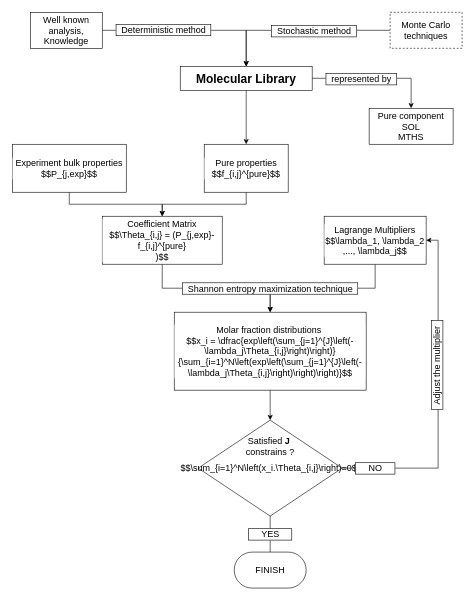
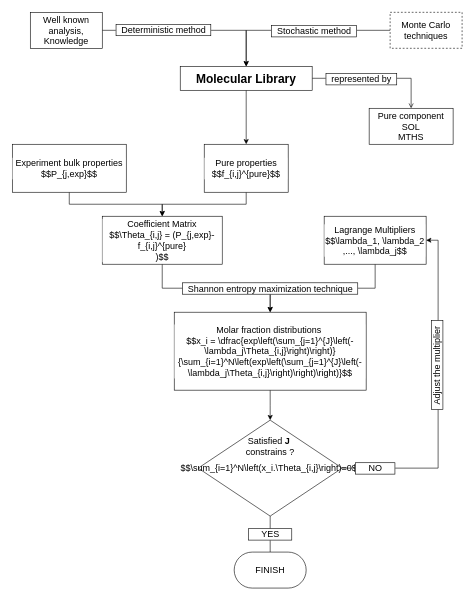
  <mxCell id="0" />
  <mxCell id="1" parent="0" />
- <mxCell id="2" style="edgeStyle=orthogonalEdgeStyle;rounded=0;orthogonalLoop=1;jettySize=auto;html=1;labelBackgroundColor=default;fontSize=15;fontColor=default;strokeColor=default;" parent="1" source="5" target="12" edge="1"><mxGeometry relative="1" as="geometry"><mxPoint x="680" y="180" as="targetPoint" /></mxGeometry></mxCell>
+ <mxCell id="2" style="edgeStyle=orthogonalEdgeStyle;rounded=0;orthogonalLoop=1;jettySize=auto;html=1;labelBackgroundColor=default;fontSize=15;fontColor=default;strokeColor=default;endArrow=open;" parent="1" source="5" target="12" edge="1"><mxGeometry relative="1" as="geometry"><mxPoint x="680" y="180" as="targetPoint" /></mxGeometry></mxCell>
  <mxCell id="3" value="&amp;nbsp; represented by&amp;nbsp;&amp;nbsp;" style="edgeLabel;html=1;align=center;verticalAlign=middle;resizable=0;points=[];fontSize=15;fontColor=default;labelBackgroundColor=default;labelBorderColor=default;" parent="2" vertex="1" connectable="0"><mxGeometry x="0.281" y="1" relative="1" as="geometry"><mxPoint x="-57" y="1" as="offset" /></mxGeometry></mxCell>
  <mxCell id="4" value="" style="edgeStyle=orthogonalEdgeStyle;rounded=0;orthogonalLoop=1;jettySize=auto;html=1;labelBackgroundColor=default;fontSize=15;fontColor=default;strokeColor=default;" parent="1" source="5" target="16" edge="1"><mxGeometry relative="1" as="geometry" /></mxCell>
  <mxCell id="5" value="&lt;font style=&quot;font-size: 20px&quot;&gt;&lt;b&gt;Molecular Library&lt;/b&gt;&lt;/font&gt;" style="rounded=0;whiteSpace=wrap;html=1;fillColor=default;strokeColor=default;fontColor=default;" parent="1" vertex="1"><mxGeometry x="300" y="110" width="220" height="40" as="geometry" /></mxCell>
  <mxCell id="6" style="edgeStyle=orthogonalEdgeStyle;rounded=0;orthogonalLoop=1;jettySize=auto;html=1;fontSize=15;fontColor=default;strokeColor=default;labelBackgroundColor=default;" parent="1" source="8" target="5" edge="1"><mxGeometry relative="1" as="geometry" /></mxCell>
  <mxCell id="7" value="&amp;nbsp; Deterministic method&amp;nbsp;&amp;nbsp;" style="edgeLabel;html=1;align=center;verticalAlign=middle;resizable=0;points=[];fontSize=15;fontColor=default;labelBorderColor=default;labelBackgroundColor=default;" parent="6" vertex="1" connectable="0"><mxGeometry x="-0.328" y="2" relative="1" as="geometry"><mxPoint as="offset" /></mxGeometry></mxCell>
  <mxCell id="8" value="Well known analysis, Knowledge" style="rounded=0;whiteSpace=wrap;html=1;fontSize=15;fontColor=default;strokeColor=default;fillColor=default;" parent="1" vertex="1"><mxGeometry x="50" y="20" width="120" height="60" as="geometry" /></mxCell>
  <mxCell id="9" style="edgeStyle=orthogonalEdgeStyle;rounded=0;orthogonalLoop=1;jettySize=auto;html=1;entryX=0.5;entryY=0;entryDx=0;entryDy=0;labelBackgroundColor=default;fontSize=15;fontColor=default;strokeColor=default;" parent="1" source="11" target="5" edge="1"><mxGeometry relative="1" as="geometry" /></mxCell>
  <mxCell id="10" value="&amp;nbsp; Stochastic method&amp;nbsp;&amp;nbsp;" style="edgeLabel;html=1;align=center;verticalAlign=middle;resizable=0;points=[];fontSize=15;fontColor=default;labelBackgroundColor=default;labelBorderColor=default;" parent="9" vertex="1" connectable="0"><mxGeometry x="-0.398" relative="1" as="geometry"><mxPoint x="-38" as="offset" /></mxGeometry></mxCell>
  <mxCell id="11" value="Monte Carlo techniques" style="rounded=0;whiteSpace=wrap;html=1;fontSize=15;fontColor=default;strokeColor=default;fillColor=default;dashed=1;" parent="1" vertex="1"><mxGeometry x="650" y="20" width="120" height="60" as="geometry" /></mxCell>
  <mxCell id="12" value="Pure component&lt;br&gt;SOL&lt;br&gt;MTHS" style="rounded=0;whiteSpace=wrap;html=1;labelBackgroundColor=default;fontSize=15;fontColor=default;strokeColor=default;fillColor=default;" parent="1" vertex="1"><mxGeometry x="615" y="180" width="140" height="60" as="geometry" /></mxCell>
  <mxCell id="13" style="edgeStyle=orthogonalEdgeStyle;rounded=0;orthogonalLoop=1;jettySize=auto;html=1;entryX=0.5;entryY=0;entryDx=0;entryDy=0;labelBackgroundColor=default;fontSize=15;fontColor=default;strokeColor=default;" parent="1" source="14" target="18" edge="1"><mxGeometry relative="1" as="geometry" /></mxCell>
  <mxCell id="14" value="Experiment bulk properties $$P_{j,exp}$$" style="rounded=0;whiteSpace=wrap;html=1;labelBackgroundColor=default;fontSize=15;fontColor=default;strokeColor=default;fillColor=default;" parent="1" vertex="1"><mxGeometry x="20" y="240" width="190" height="80" as="geometry" /></mxCell>
  <mxCell id="15" style="edgeStyle=orthogonalEdgeStyle;rounded=0;orthogonalLoop=1;jettySize=auto;html=1;labelBackgroundColor=default;fontSize=15;fontColor=default;strokeColor=default;" parent="1" source="16" edge="1"><mxGeometry relative="1" as="geometry"><mxPoint x="270" y="360" as="targetPoint" /><Array as="points"><mxPoint x="410" y="340" /><mxPoint x="270" y="340" /></Array></mxGeometry></mxCell>
  <mxCell id="16" value="Pure properties $$f_{i,j}^{pure}$$" style="rounded=0;whiteSpace=wrap;html=1;labelBackgroundColor=default;fontSize=15;fontColor=default;strokeColor=default;fillColor=default;" parent="1" vertex="1"><mxGeometry x="340" y="240" width="140" height="80" as="geometry" /></mxCell>
  <mxCell id="17" style="edgeStyle=orthogonalEdgeStyle;rounded=0;orthogonalLoop=1;jettySize=auto;html=1;labelBackgroundColor=default;fontSize=15;fontColor=default;strokeColor=default;" parent="1" source="18" target="22" edge="1"><mxGeometry relative="1" as="geometry" /></mxCell>
  <mxCell id="18" value="Coefficient Matrix $$\Theta_{i,j} = (P_{j,exp}-f_{i,j}^{pure}&lt;br&gt;)$$" style="rounded=0;whiteSpace=wrap;html=1;labelBackgroundColor=default;fontSize=15;fontColor=default;strokeColor=default;fillColor=default;" parent="1" vertex="1"><mxGeometry x="170" y="360" width="200" height="80" as="geometry" /></mxCell>
  <mxCell id="19" style="edgeStyle=orthogonalEdgeStyle;rounded=0;orthogonalLoop=1;jettySize=auto;html=1;entryX=0.5;entryY=0;entryDx=0;entryDy=0;labelBackgroundColor=default;fontSize=15;fontColor=default;strokeColor=default;" parent="1" source="20" target="22" edge="1"><mxGeometry relative="1" as="geometry" /></mxCell>
  <mxCell id="20" value="Lagrange Multipliers $$\lambda_1, \lambda_2 ,..., \lambda_j$$" style="rounded=0;whiteSpace=wrap;html=1;labelBackgroundColor=default;fontSize=15;fontColor=default;strokeColor=default;fillColor=default;" parent="1" vertex="1"><mxGeometry x="540" y="360" width="170" height="80" as="geometry" /></mxCell>
  <mxCell id="21" style="edgeStyle=orthogonalEdgeStyle;rounded=0;orthogonalLoop=1;jettySize=auto;html=1;entryX=0.5;entryY=0;entryDx=0;entryDy=0;labelBackgroundColor=default;fontSize=15;fontColor=default;strokeColor=default;" parent="1" source="22" edge="1"><mxGeometry relative="1" as="geometry"><mxPoint x="450" y="700" as="targetPoint" /></mxGeometry></mxCell>
  <mxCell id="22" value="Molar fraction distributions&amp;nbsp;&lt;br&gt;$$x_i = \dfrac{exp\left(\sum_{j=1}^{J}\left(-\lambda_j\Theta_{i,j}\right)\right)}{\sum_{i=1}^N\left(exp\left(\sum_{j=1}^{J}\left(-\lambda_j\Theta_{i,j}\right)\right)\right)}$$" style="rounded=0;whiteSpace=wrap;html=1;labelBackgroundColor=default;fontSize=15;fontColor=default;strokeColor=default;fillColor=default;" parent="1" vertex="1"><mxGeometry x="290" y="520" width="320" height="130" as="geometry" /></mxCell>
  <mxCell id="23" value="&amp;nbsp; Shannon entropy maximization technique&amp;nbsp;&amp;nbsp;" style="text;html=1;align=center;verticalAlign=middle;resizable=0;points=[];autosize=1;strokeColor=none;fillColor=none;fontSize=15;fontColor=default;labelBackgroundColor=default;labelBorderColor=default;" parent="1" vertex="1"><mxGeometry x="295" y="470" width="310" height="20" as="geometry" /></mxCell>
  <mxCell id="24" style="edgeStyle=orthogonalEdgeStyle;rounded=0;orthogonalLoop=1;jettySize=auto;html=1;exitX=0.5;exitY=1;exitDx=0;exitDy=0;labelBackgroundColor=default;fontSize=15;fontColor=default;strokeColor=default;" parent="1" source="12" target="12" edge="1"><mxGeometry relative="1" as="geometry" /></mxCell>
  <mxCell id="25" style="edgeStyle=orthogonalEdgeStyle;rounded=0;orthogonalLoop=1;jettySize=auto;html=1;entryX=1;entryY=0.5;entryDx=0;entryDy=0;labelBackgroundColor=default;fontSize=15;fontColor=default;strokeColor=default;exitX=1;exitY=0.5;exitDx=0;exitDy=0;" parent="1" source="28" target="20" edge="1"><mxGeometry relative="1" as="geometry" /></mxCell>
  <mxCell id="26" value="&amp;nbsp; Adjust the multiplier&amp;nbsp;&amp;nbsp;" style="edgeLabel;html=1;align=center;verticalAlign=middle;resizable=0;points=[];fontSize=15;fontColor=default;rotation=270;labelBorderColor=default;labelBackgroundColor=default;" parent="25" vertex="1" connectable="0"><mxGeometry x="0.179" y="3" relative="1" as="geometry"><mxPoint as="offset" /></mxGeometry></mxCell>
  <mxCell id="27" value="" style="edgeStyle=orthogonalEdgeStyle;rounded=0;orthogonalLoop=1;jettySize=auto;html=1;labelBackgroundColor=default;fontSize=15;fontColor=default;strokeColor=default;" parent="1" source="28" edge="1"><mxGeometry relative="1" as="geometry"><mxPoint x="450" y="930" as="targetPoint" /></mxGeometry></mxCell>
  <mxCell id="28" value="&lt;span&gt;&amp;nbsp;$$\sum_{i=1}^N\left(x_i.\Theta_{i,j}\right)=0$$&lt;/span&gt;" style="rhombus;whiteSpace=wrap;html=1;labelBackgroundColor=none;fontSize=15;fontColor=default;strokeColor=default;fillColor=default;" parent="1" vertex="1"><mxGeometry x="330" y="700" width="240" height="160" as="geometry" /></mxCell>
  <mxCell id="29" value="&lt;span style=&quot;font-family: &amp;#34;helvetica&amp;#34; ; font-size: 15px ; font-style: normal ; font-weight: 400 ; letter-spacing: normal ; text-indent: 0px ; text-transform: none ; word-spacing: 0px&quot;&gt;Satisfied&amp;nbsp;&lt;/span&gt;&lt;b style=&quot;font-family: &amp;#34;helvetica&amp;#34; ; font-size: 15px ; font-style: normal ; letter-spacing: normal ; text-indent: 0px ; text-transform: none ; word-spacing: 0px&quot;&gt;J&lt;/b&gt;&lt;span style=&quot;font-family: &amp;#34;helvetica&amp;#34; ; font-size: 15px ; font-style: normal ; font-weight: 400 ; letter-spacing: normal ; text-indent: 0px ; text-transform: none ; word-spacing: 0px&quot;&gt;&amp;nbsp;&lt;br&gt;constrains ?&lt;/span&gt;" style="text;whiteSpace=wrap;html=1;fontSize=15;fontColor=default;align=center;" parent="1" vertex="1"><mxGeometry x="365" y="720" width="170" height="50" as="geometry" /></mxCell>
  <mxCell id="30" value="&amp;nbsp; &amp;nbsp; &amp;nbsp;NO&amp;nbsp; &amp;nbsp; &amp;nbsp;" style="text;html=1;align=center;verticalAlign=middle;resizable=0;points=[];autosize=1;strokeColor=none;fillColor=none;fontSize=15;fontColor=default;rotation=0;labelBackgroundColor=default;labelBorderColor=default;" parent="1" vertex="1"><mxGeometry x="585" y="770" width="80" height="20" as="geometry" /></mxCell>
  <mxCell id="31" value="FINISH" style="rounded=1;whiteSpace=wrap;html=1;labelBackgroundColor=none;labelBorderColor=none;fontSize=15;fontColor=default;strokeColor=default;fillColor=default;align=center;arcSize=50;" parent="1" vertex="1"><mxGeometry x="390" y="920" width="120" height="60" as="geometry" /></mxCell>
  <mxCell id="32" value="&amp;nbsp; &amp;nbsp; &amp;nbsp;YES&amp;nbsp; &amp;nbsp; &amp;nbsp;" style="text;html=1;align=center;verticalAlign=middle;resizable=0;points=[];autosize=1;strokeColor=none;fillColor=none;fontSize=15;fontColor=default;rotation=0;labelBackgroundColor=default;labelBorderColor=default;" parent="1" vertex="1"><mxGeometry x="405" y="880" width="90" height="20" as="geometry" /></mxCell>
